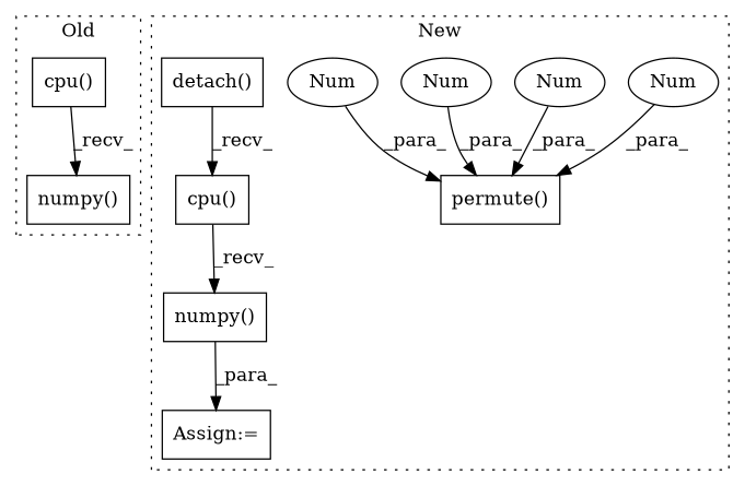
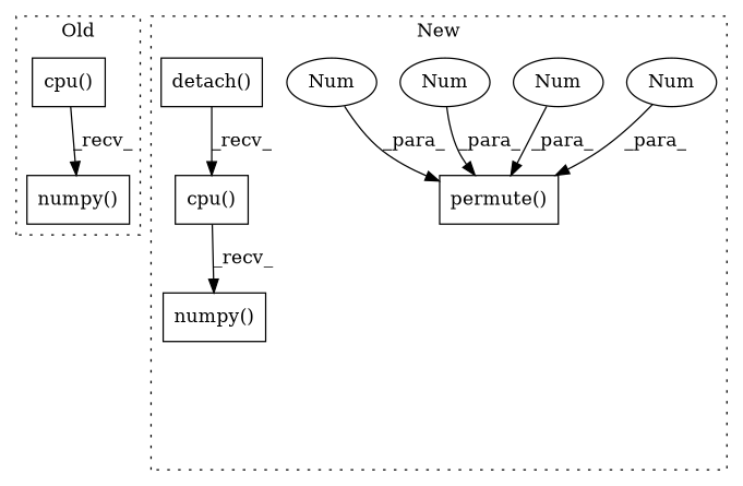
  digraph {
    node [a=75 l=1 s=2223 shape=box]
    n1 [l=44 label="cpu()" s=1921]
    n2 [l=52 label="numpy()" s=1921]
    n3 [l="17,1" label="permute()" s="2154,2184"]
-   n4 [a=68 l=3 label="Assign:=" s=2220]
    n5 [a=76 label=Num s=2174 shape=ellipse]
    n6 [a=76 label=Num s=2177 shape=ellipse]
    n7 [a=76 label=Num s=2183 shape=ellipse]
    n8 [a=76 label=Num s=2180 shape=ellipse]
    n9 [l=34 label="cpu()"]
    n10 [l=28 label="detach()"]
    n11 [l=42 label="numpy()"]
    subgraph cluster_1 {
      label=Old
      style=dotted
      n1
      n2
    }
    subgraph cluster_2 {
      label=New
      style=dotted
      n3
-     n4
      n5
      n6
      n7
      n8
      n9
      n10
      n11
    }
    n1 -> n2 [label=_recv_]
    n5 -> n3 [label=_para_]
    n6 -> n3 [label=_para_]
    n7 -> n3 [label=_para_]
    n8 -> n3 [label=_para_]
    n9 -> n11 [label=_recv_]
    n10 -> n9 [label=_recv_]
-   n11 -> n4 [label=_para_]
  }
